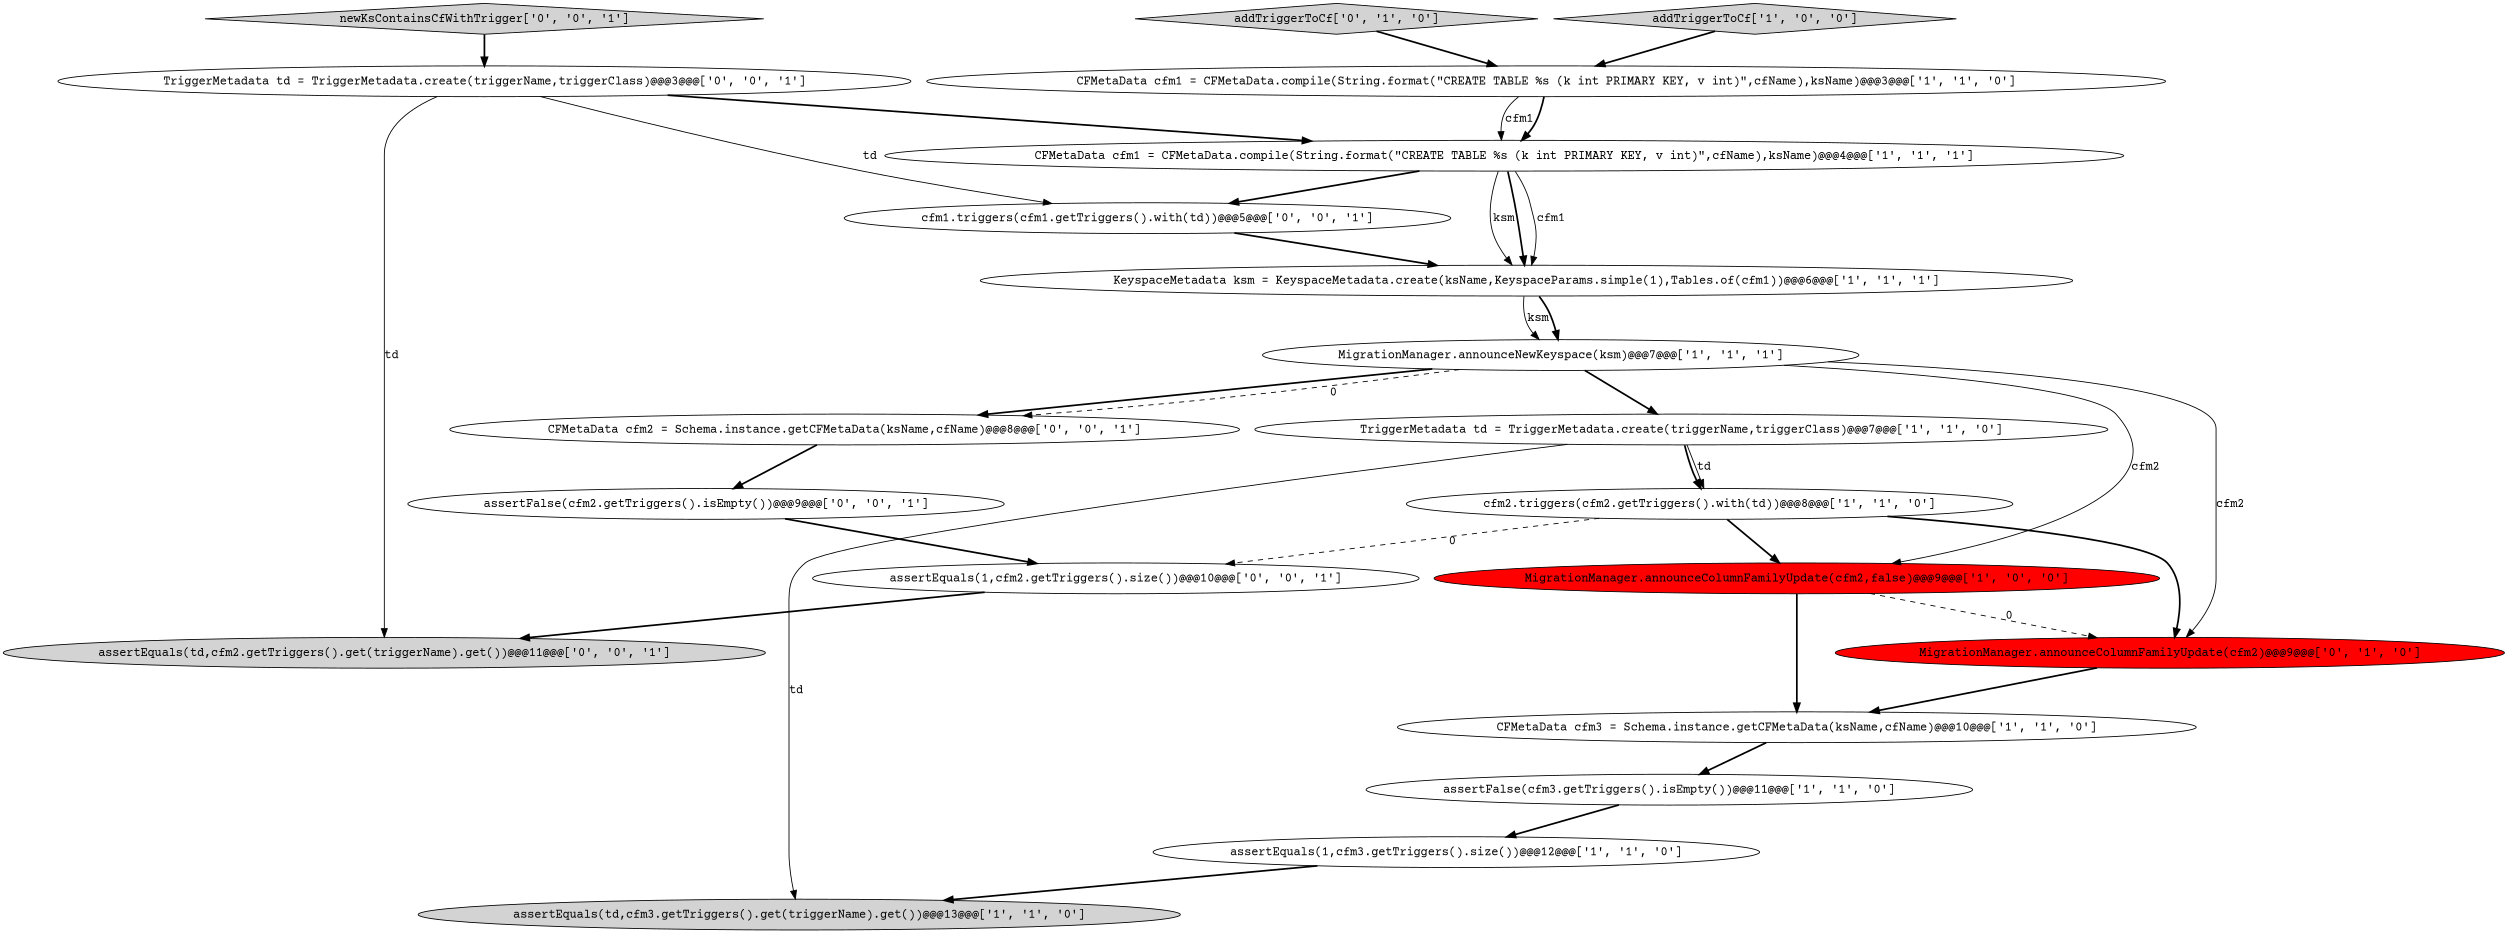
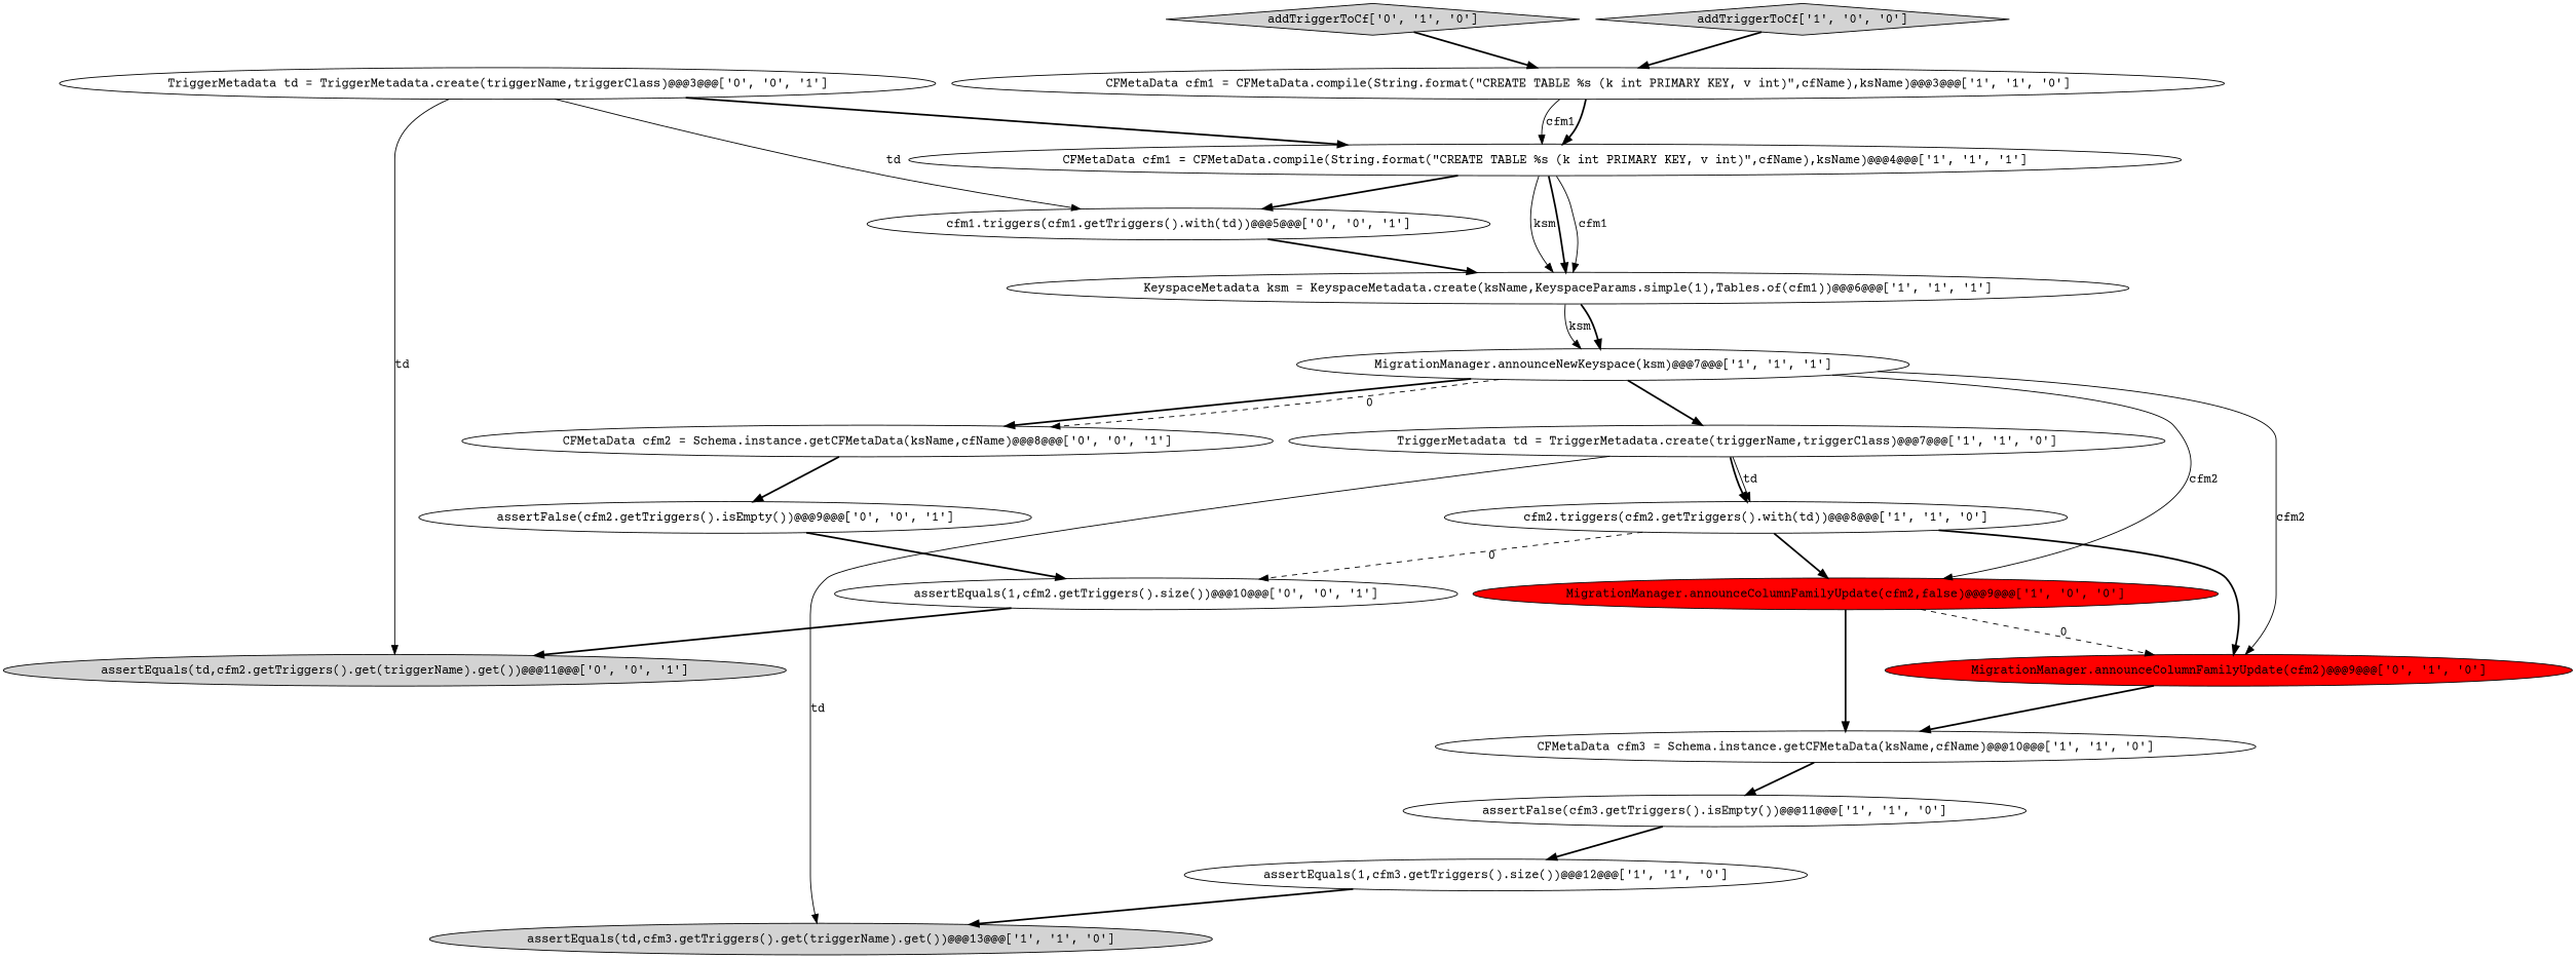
  digraph {
    fontname="Courier Prime"
    node [fillcolor=white shape=ellipse style=filled fontname="Courier Prime"]
    edge [style=bold fontname="Courier Prime"]
    n1 [label="cfm1.triggers(cfm1.getTriggers().with(td))@@@5@@@['0', '0', '1']"]
    n2 [label="KeyspaceMetadata ksm = KeyspaceMetadata.create(ksName,KeyspaceParams.simple(1),Tables.of(cfm1))@@@6@@@['1', '1', '1']"]
    n3 [fillcolor=lightgray label="addTriggerToCf['1', '0', '0']" shape=diamond]
    n4 [label="CFMetaData cfm1 = CFMetaData.compile(String.format(\"CREATE TABLE %s (k int PRIMARY KEY, v int)\",cfName),ksName)@@@3@@@['1', '1', '0']"]
    n5 [label="assertEquals(1,cfm2.getTriggers().size())@@@10@@@['0', '0', '1']"]
    n6 [fillcolor=lightgray label="assertEquals(td,cfm2.getTriggers().get(triggerName).get())@@@11@@@['0', '0', '1']"]
    n7 [label="MigrationManager.announceNewKeyspace(ksm)@@@7@@@['1', '1', '1']"]
    n8 [fillcolor=red label="MigrationManager.announceColumnFamilyUpdate(cfm2)@@@9@@@['0', '1', '0']"]
    n9 [fillcolor=red label="MigrationManager.announceColumnFamilyUpdate(cfm2,false)@@@9@@@['1', '0', '0']"]
    n10 [label="TriggerMetadata td = TriggerMetadata.create(triggerName,triggerClass)@@@7@@@['1', '1', '0']"]
    n11 [label="CFMetaData cfm2 = Schema.instance.getCFMetaData(ksName,cfName)@@@8@@@['0', '0', '1']"]
    n12 [label="assertFalse(cfm3.getTriggers().isEmpty())@@@11@@@['1', '1', '0']"]
    n13 [label="assertEquals(1,cfm3.getTriggers().size())@@@12@@@['1', '1', '0']"]
    n14 [fillcolor=lightgray label="assertEquals(td,cfm3.getTriggers().get(triggerName).get())@@@13@@@['1', '1', '0']"]
    n15 [label="assertFalse(cfm2.getTriggers().isEmpty())@@@9@@@['0', '0', '1']"]
    n16 [label="CFMetaData cfm3 = Schema.instance.getCFMetaData(ksName,cfName)@@@10@@@['1', '1', '0']"]
    n17 [label="CFMetaData cfm1 = CFMetaData.compile(String.format(\"CREATE TABLE %s (k int PRIMARY KEY, v int)\",cfName),ksName)@@@4@@@['1', '1', '1']"]
    n18 [label="cfm2.triggers(cfm2.getTriggers().with(td))@@@8@@@['1', '1', '0']"]
-   n19 [fillcolor=lightgray label="newKsContainsCfWithTrigger['0', '0', '1']" shape=diamond]
    n20 [label="TriggerMetadata td = TriggerMetadata.create(triggerName,triggerClass)@@@3@@@['0', '0', '1']"]
    n21 [fillcolor=lightgray label="addTriggerToCf['0', '1', '0']" shape=diamond]
    n1 -> n2
    n2 -> n7 [label=ksm style=solid]
    n2 -> n7
    n3 -> n4
    n4 -> n17 [label=cfm1 style=solid]
    n4 -> n17
    n5 -> n6
    n7 -> n8 [label=cfm2 style=solid]
    n7 -> n9 [label=cfm2 style=solid]
    n7 -> n10
    n7 -> n11
    n7 -> n11 [label=0 style=dashed]
    n8 -> n16
    n9 -> n8 [label=0 style=dashed]
    n9 -> n16
    n10 -> n14 [label=td style=solid]
    n10 -> n18
    n10 -> n18 [label=td style=solid]
    n11 -> n15
    n12 -> n13
    n13 -> n14
    n15 -> n5
    n16 -> n12
    n17 -> n1
    n17 -> n2 [label=ksm style=solid]
    n17 -> n2
    n17 -> n2 [label=cfm1 style=solid]
    n18 -> n5 [label=0 style=dashed]
    n18 -> n8
    n18 -> n9
-   n19 -> n20
    n20 -> n1 [label=td style=solid]
    n20 -> n6 [label=td style=solid]
    n20 -> n17
    n21 -> n4
  }
